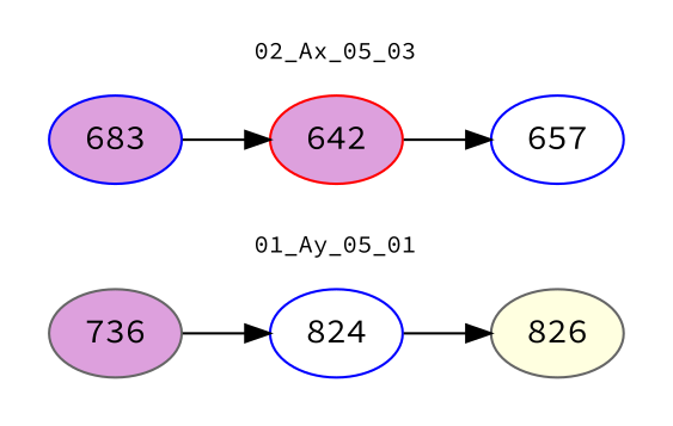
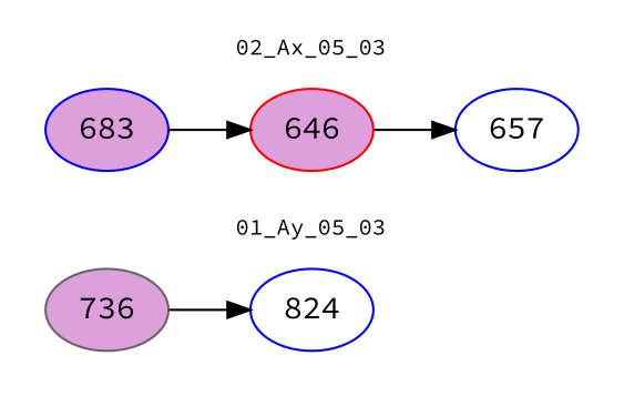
  digraph {
    fontname="Source Code Pro"
    rankdir=LR
    node [color=blue fillcolor=plum fontname="Source Code Pro" style=filled]
    edge [color=black fontname="Source Code Pro"]
    n1 [color=gray40 label=736]
    n2 [fillcolor=white label=824]
-   n3 [color=gray40 fillcolor=lightyellow label=826]
    n4 [label=683]
-   n5 [color=red label=642]
+   n5 [color=red label=646]
    n6 [fillcolor=white label=657]
    subgraph cluster_1 {
      color=white
      fontsize=10
-     label="01_Ay_05_01"
+     label="01_Ay_05_03"
      n1
      n2
-     n3
    }
    subgraph cluster_2 {
      color=white
      fontsize=10
      label="02_Ax_05_03"
      n4
      n5
      n6
    }
    n1 -> n2
-   n2 -> n3
    n4 -> n5
    n5 -> n6
  }
